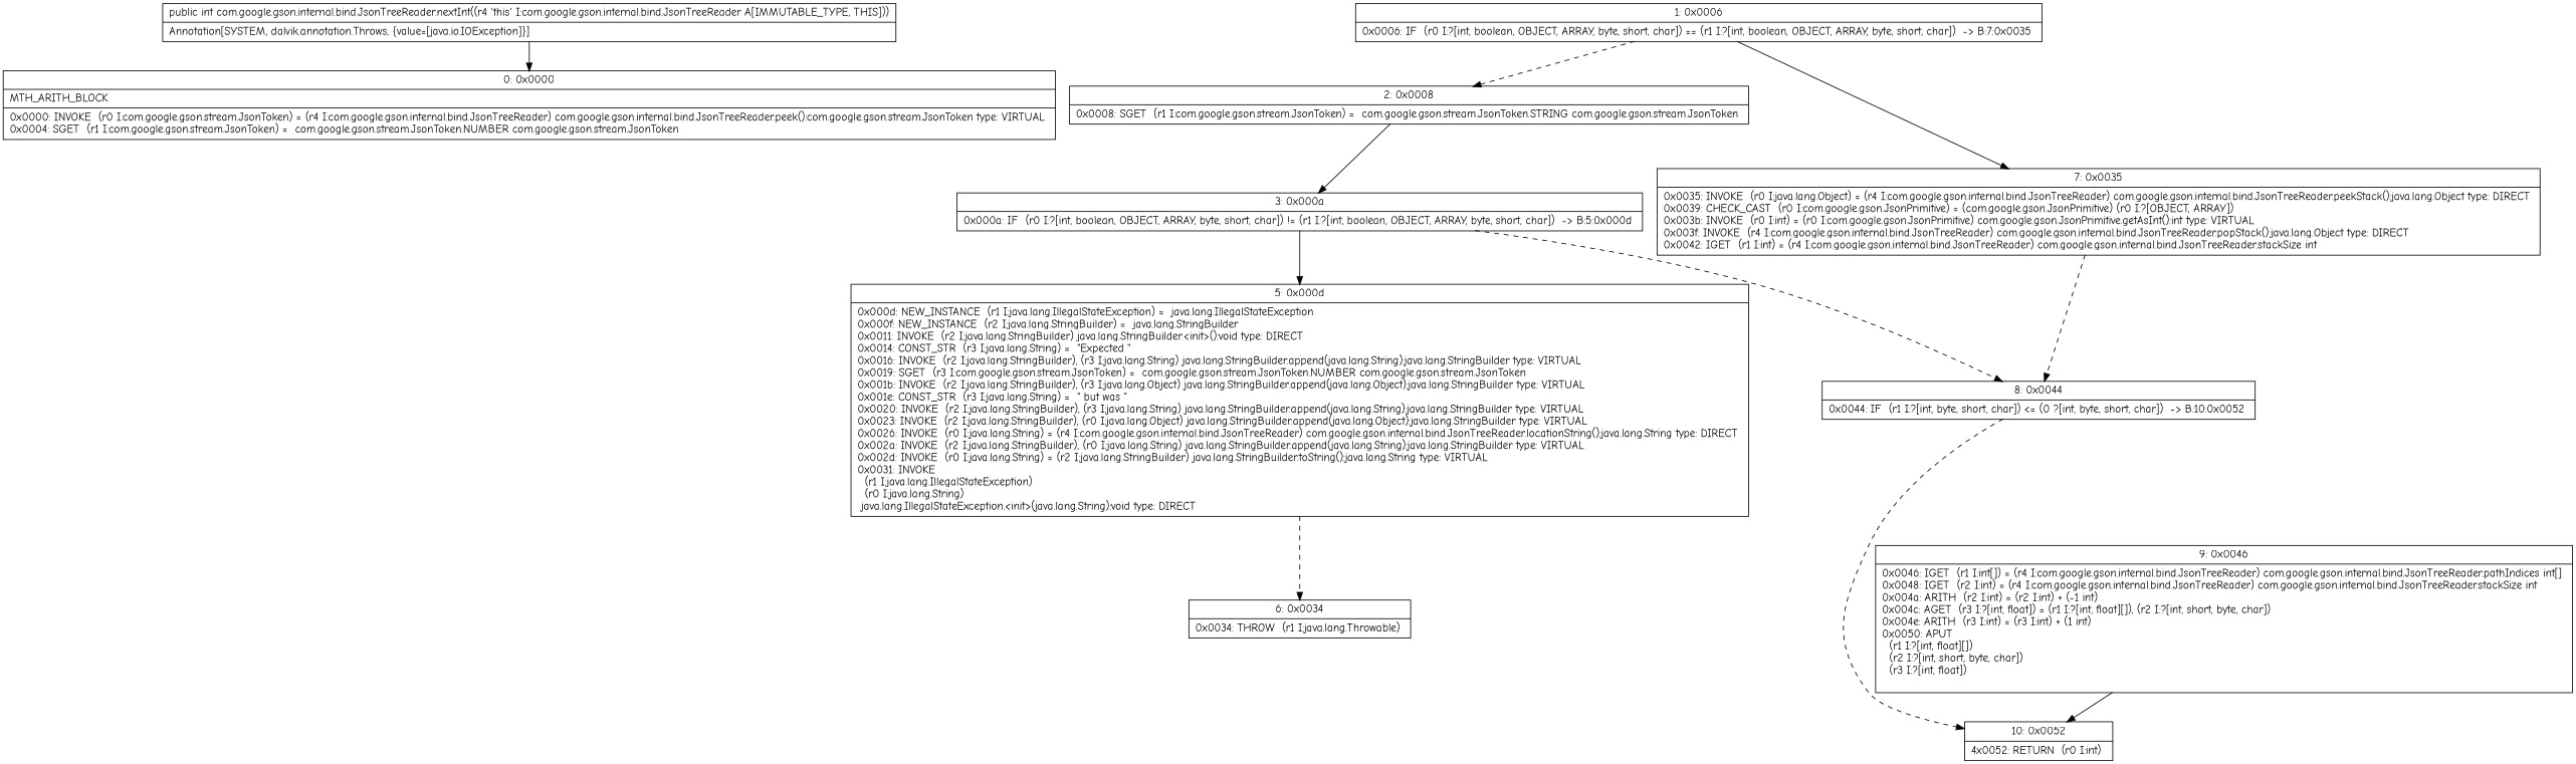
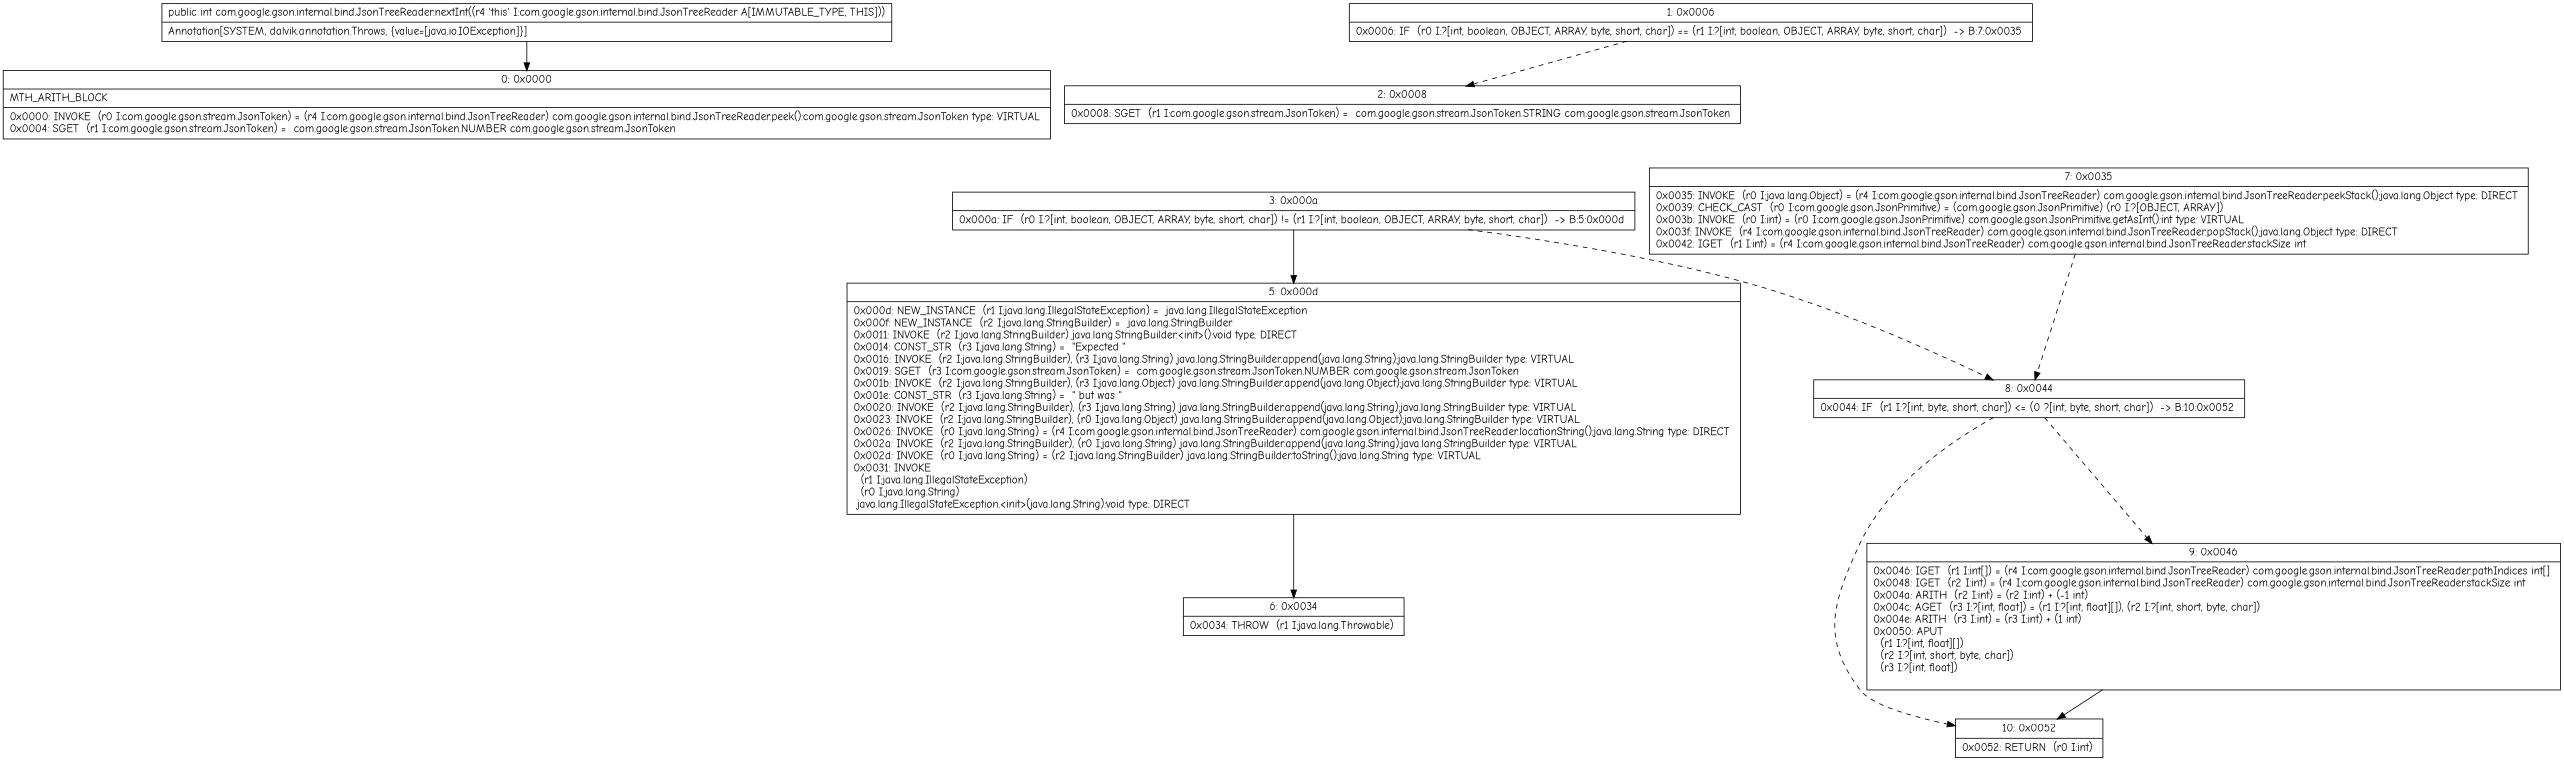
  digraph {
    fontname="Comic Neue"
    node [fontname="Comic Neue" shape=record]
    edge [fontname="Comic Neue"]
    n1 [label="{0\:\ 0x0000|MTH_ARITH_BLOCK\l|0x0000: INVOKE  (r0 I:com.google.gson.stream.JsonToken) = (r4 I:com.google.gson.internal.bind.JsonTreeReader) com.google.gson.internal.bind.JsonTreeReader.peek():com.google.gson.stream.JsonToken type: VIRTUAL \l0x0004: SGET  (r1 I:com.google.gson.stream.JsonToken) =  com.google.gson.stream.JsonToken.NUMBER com.google.gson.stream.JsonToken \l}"]
    n2 [label="{1\:\ 0x0006|0x0006: IF  (r0 I:?[int, boolean, OBJECT, ARRAY, byte, short, char]) == (r1 I:?[int, boolean, OBJECT, ARRAY, byte, short, char])  \-\> B:7:0x0035 \l}"]
    n3 [label="{2\:\ 0x0008|0x0008: SGET  (r1 I:com.google.gson.stream.JsonToken) =  com.google.gson.stream.JsonToken.STRING com.google.gson.stream.JsonToken \l}"]
    n4 [label="{7\:\ 0x0035|0x0035: INVOKE  (r0 I:java.lang.Object) = (r4 I:com.google.gson.internal.bind.JsonTreeReader) com.google.gson.internal.bind.JsonTreeReader.peekStack():java.lang.Object type: DIRECT \l0x0039: CHECK_CAST  (r0 I:com.google.gson.JsonPrimitive) = (com.google.gson.JsonPrimitive) (r0 I:?[OBJECT, ARRAY]) \l0x003b: INVOKE  (r0 I:int) = (r0 I:com.google.gson.JsonPrimitive) com.google.gson.JsonPrimitive.getAsInt():int type: VIRTUAL \l0x003f: INVOKE  (r4 I:com.google.gson.internal.bind.JsonTreeReader) com.google.gson.internal.bind.JsonTreeReader.popStack():java.lang.Object type: DIRECT \l0x0042: IGET  (r1 I:int) = (r4 I:com.google.gson.internal.bind.JsonTreeReader) com.google.gson.internal.bind.JsonTreeReader.stackSize int \l}"]
    n5 [label="{3\:\ 0x000a|0x000a: IF  (r0 I:?[int, boolean, OBJECT, ARRAY, byte, short, char]) != (r1 I:?[int, boolean, OBJECT, ARRAY, byte, short, char])  \-\> B:5:0x000d \l}"]
    n6 [label="{8\:\ 0x0044|0x0044: IF  (r1 I:?[int, byte, short, char]) \<= (0 ?[int, byte, short, char])  \-\> B:10:0x0052 \l}"]
    n7 [label="{5\:\ 0x000d|0x000d: NEW_INSTANCE  (r1 I:java.lang.IllegalStateException) =  java.lang.IllegalStateException \l0x000f: NEW_INSTANCE  (r2 I:java.lang.StringBuilder) =  java.lang.StringBuilder \l0x0011: INVOKE  (r2 I:java.lang.StringBuilder) java.lang.StringBuilder.\<init\>():void type: DIRECT \l0x0014: CONST_STR  (r3 I:java.lang.String) =  \"Expected \" \l0x0016: INVOKE  (r2 I:java.lang.StringBuilder), (r3 I:java.lang.String) java.lang.StringBuilder.append(java.lang.String):java.lang.StringBuilder type: VIRTUAL \l0x0019: SGET  (r3 I:com.google.gson.stream.JsonToken) =  com.google.gson.stream.JsonToken.NUMBER com.google.gson.stream.JsonToken \l0x001b: INVOKE  (r2 I:java.lang.StringBuilder), (r3 I:java.lang.Object) java.lang.StringBuilder.append(java.lang.Object):java.lang.StringBuilder type: VIRTUAL \l0x001e: CONST_STR  (r3 I:java.lang.String) =  \" but was \" \l0x0020: INVOKE  (r2 I:java.lang.StringBuilder), (r3 I:java.lang.String) java.lang.StringBuilder.append(java.lang.String):java.lang.StringBuilder type: VIRTUAL \l0x0023: INVOKE  (r2 I:java.lang.StringBuilder), (r0 I:java.lang.Object) java.lang.StringBuilder.append(java.lang.Object):java.lang.StringBuilder type: VIRTUAL \l0x0026: INVOKE  (r0 I:java.lang.String) = (r4 I:com.google.gson.internal.bind.JsonTreeReader) com.google.gson.internal.bind.JsonTreeReader.locationString():java.lang.String type: DIRECT \l0x002a: INVOKE  (r2 I:java.lang.StringBuilder), (r0 I:java.lang.String) java.lang.StringBuilder.append(java.lang.String):java.lang.StringBuilder type: VIRTUAL \l0x002d: INVOKE  (r0 I:java.lang.String) = (r2 I:java.lang.StringBuilder) java.lang.StringBuilder.toString():java.lang.String type: VIRTUAL \l0x0031: INVOKE  \l  (r1 I:java.lang.IllegalStateException)\l  (r0 I:java.lang.String)\l java.lang.IllegalStateException.\<init\>(java.lang.String):void type: DIRECT \l}"]
    n8 [label="{6\:\ 0x0034|0x0034: THROW  (r1 I:java.lang.Throwable) \l}"]
    n9 [label="{9\:\ 0x0046|0x0046: IGET  (r1 I:int[]) = (r4 I:com.google.gson.internal.bind.JsonTreeReader) com.google.gson.internal.bind.JsonTreeReader.pathIndices int[] \l0x0048: IGET  (r2 I:int) = (r4 I:com.google.gson.internal.bind.JsonTreeReader) com.google.gson.internal.bind.JsonTreeReader.stackSize int \l0x004a: ARITH  (r2 I:int) = (r2 I:int) + (\-1 int) \l0x004c: AGET  (r3 I:?[int, float]) = (r1 I:?[int, float][]), (r2 I:?[int, short, byte, char]) \l0x004e: ARITH  (r3 I:int) = (r3 I:int) + (1 int) \l0x0050: APUT  \l  (r1 I:?[int, float][])\l  (r2 I:?[int, short, byte, char])\l  (r3 I:?[int, float])\l \l}"]
-   n10 [label="{10\:\ 0x0052|4x0052: RETURN  (r0 I:int) \l}"]
+   n10 [label="{10\:\ 0x0052|0x0052: RETURN  (r0 I:int) \l}"]
    n11 [label="{public int com.google.gson.internal.bind.JsonTreeReader.nextInt((r4 'this' I:com.google.gson.internal.bind.JsonTreeReader A[IMMUTABLE_TYPE, THIS]))  | Annotation[SYSTEM, dalvik.annotation.Throws, \{value=[java.io.IOException]\}]\l}"]
    n2 -> n3 [style=dashed]
-   n2 -> n4
-   n3 -> n5
    n4 -> n6 [style=dashed]
    n5 -> n6 [style=dashed]
    n5 -> n7
+   n6 -> n9 [style=dashed]
    n6 -> n10 [style=dashed]
-   n7 -> n8 [style=dashed]
+   n7 -> n8
    n9 -> n10
    n11 -> n1
  }
